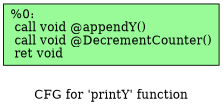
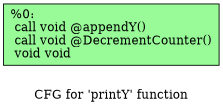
  digraph {
    label="CFG for 'printY' function"
-   n1 [label="{%0:\l  call void @appendY()\l  call void @DecrementCounter()\l  ret void\l}" shape=record style=filled fillcolor=palegreen]
+   n1 [label="{%0:\l  call void @appendY()\l  call void @DecrementCounter()\l  void void\l}" shape=record style=filled fillcolor=palegreen]
  }
